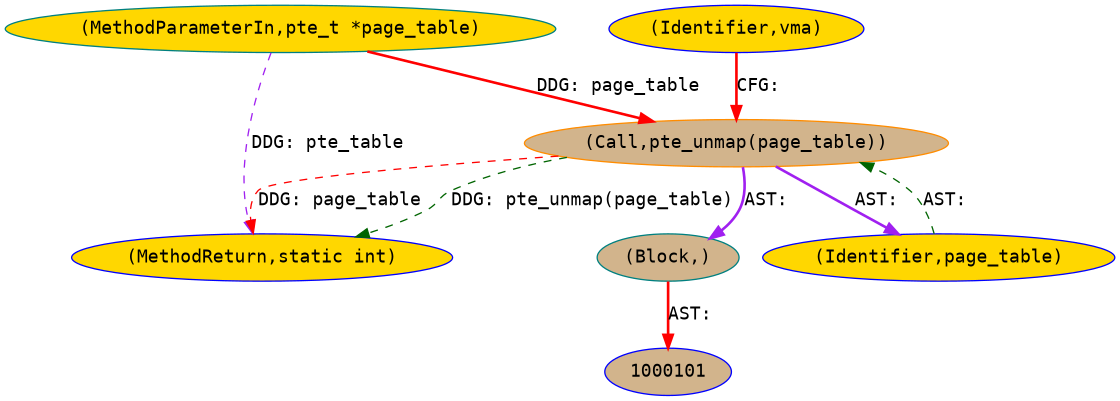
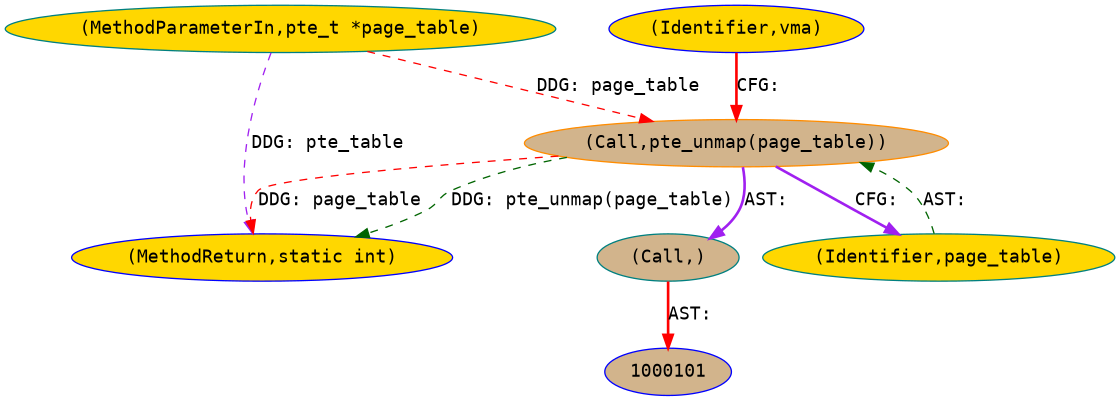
  digraph {
    fontname="DejaVu Sans Mono"
    node [color=teal fillcolor=gold fontname="DejaVu Sans Mono" style=filled]
    edge [color=red fontname="DejaVu Sans Mono" style=bold]
    n1 [label="(MethodParameterIn,pte_t *page_table)"]
    n2 [color=darkorange fillcolor=tan label="(Call,pte_unmap(page_table))"]
    n3 [color=blue label="(MethodReturn,static int)"]
-   n4 [fillcolor=tan label="(Block,)"]
-   n5 [color=blue label="(Identifier,page_table)"]
+   n4 [fillcolor=tan label="(Call,)"]
+   n5 [label="(Identifier,page_table)"]
    1000101 [color=blue fillcolor=tan]
    n7 [color=blue label="(Identifier,vma)"]
-   n1 -> n2 [label="DDG: page_table"]
+   n1 -> n2 [label="DDG: page_table" style=dashed]
    n1 -> n3 [color=purple label="DDG: pte_table" style=dashed]
    n2 -> n3 [color=darkgreen label="DDG: pte_unmap(page_table)" style=dashed]
    n2 -> n3 [label="DDG: page_table" style=dashed]
    n2 -> n4 [color=purple label="AST: "]
-   n2 -> n5 [color=purple label="AST: "]
+   n2 -> n5 [color=purple label="CFG: "]
    n4 -> 1000101 [label="AST: "]
    n5 -> n2 [color=darkgreen label="AST: " style=dashed]
    n7 -> n2 [label="CFG: "]
  }
